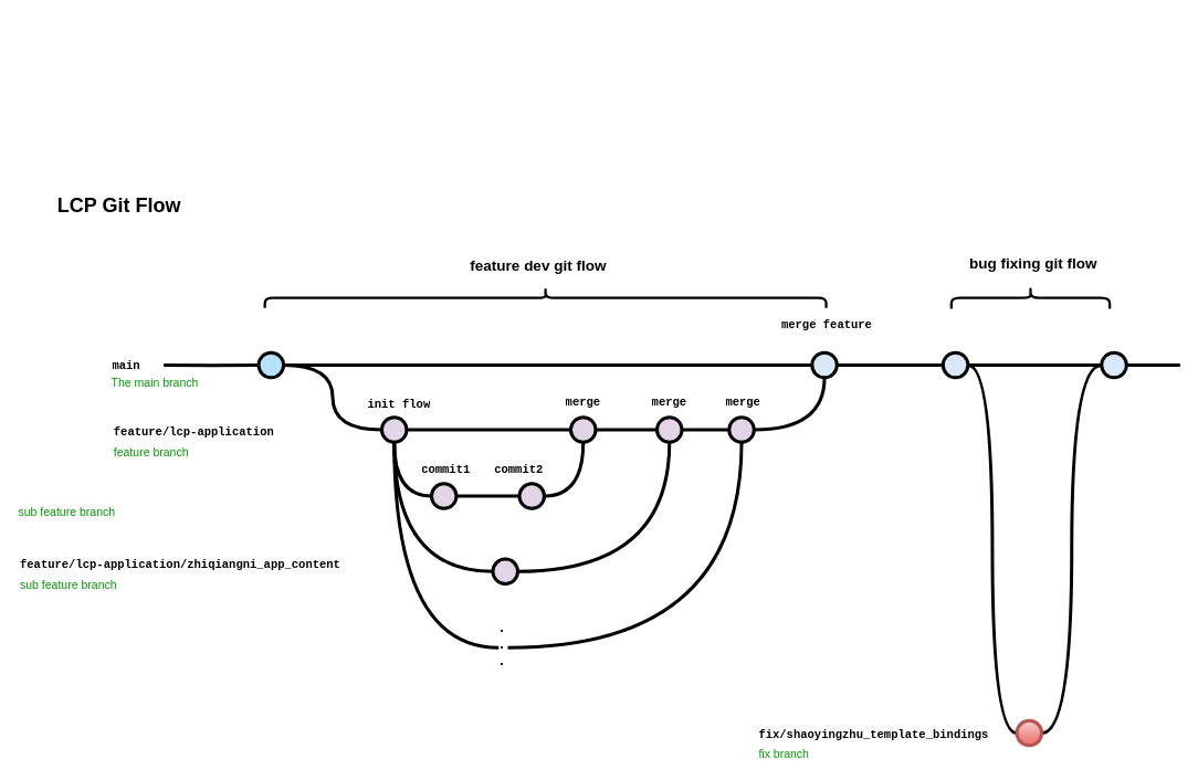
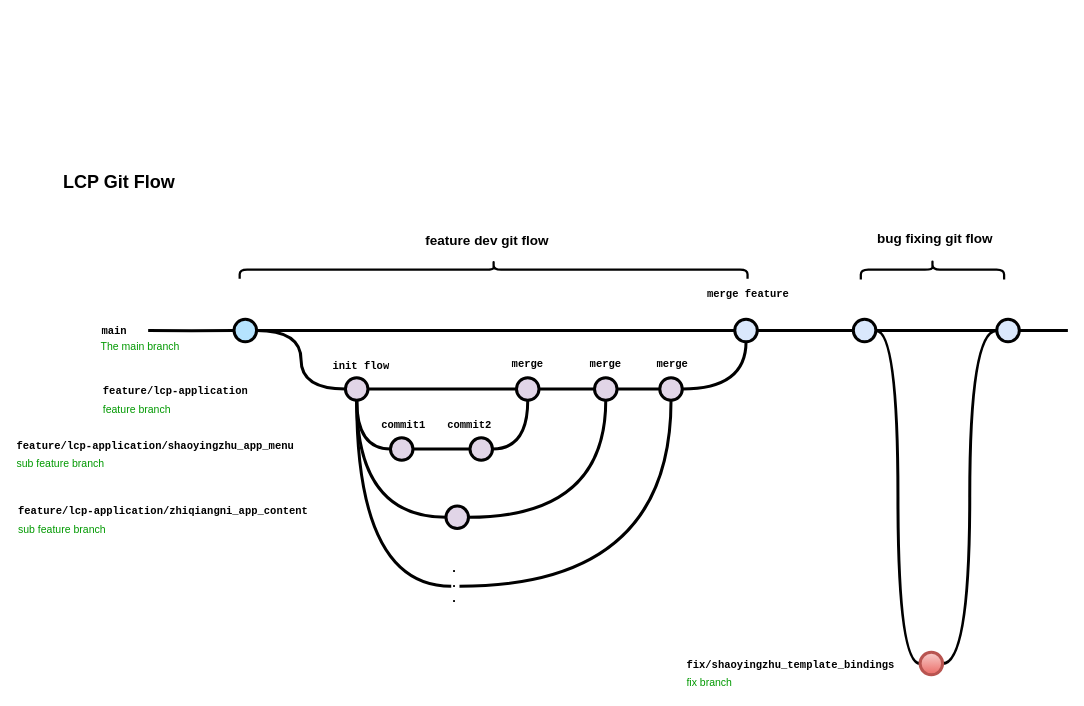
  <mxCell id="0" />
  <mxCell id="1" parent="0" />
- <mxCell id="2" value="&lt;font style=&quot;font-size: 24px;&quot;&gt;LCP Git Flow&lt;/font&gt;" style="text;whiteSpace=wrap;html=1;fontStyle=1;fontSize=17;" parent="1" vertex="1"><mxGeometry x="67" y="227" width="212" height="34" as="geometry" /></mxCell>
+ <mxCell id="2" value="&lt;font style=&quot;font-size: 24px;&quot;&gt;LCP Git Flow&lt;/font&gt;" style="text;whiteSpace=wrap;html=1;fontStyle=1;fontSize=17;" parent="1" vertex="1"><mxGeometry x="82" y="222" width="212" height="34" as="geometry" /></mxCell>
  <mxCell id="3" value="" style="edgeStyle=orthogonalEdgeStyle;rounded=0;html=1;jettySize=auto;orthogonalLoop=1;plain-blue;endArrow=none;endFill=0;strokeWidth=4;strokeColor=#000000;" parent="1" source="5" target="7" edge="1"><mxGeometry x="304.5" y="180" as="geometry" /></mxCell>
  <mxCell id="4" style="edgeStyle=orthogonalEdgeStyle;curved=1;rounded=0;html=1;exitX=1;exitY=0.5;exitPerimeter=0;entryX=0;entryY=0.5;entryPerimeter=0;endArrow=none;endFill=0;jettySize=auto;orthogonalLoop=1;strokeWidth=4;fontSize=15;" parent="1" source="5" target="15" edge="1"><mxGeometry relative="1" as="geometry" /></mxCell>
  <mxCell id="5" value="" style="verticalLabelPosition=bottom;verticalAlign=top;html=1;strokeWidth=4;shape=mxgraph.flowchart.on-page_reference;plain-blue;gradientColor=none;fillColor=#B5E3Fe;strokeColor=#000000;" parent="1" vertex="1"><mxGeometry x="311.5" y="425" width="30" height="30" as="geometry" /></mxCell>
  <mxCell id="6" value="" style="edgeStyle=orthogonalEdgeStyle;curved=1;rounded=0;orthogonalLoop=1;jettySize=auto;html=1;endArrow=none;endFill=0;strokeWidth=4;fontFamily=Courier New;fontSize=16;" parent="1" source="7" target="10" edge="1"><mxGeometry relative="1" as="geometry" /></mxCell>
  <mxCell id="7" value="" style="verticalLabelPosition=bottom;verticalAlign=top;html=1;strokeWidth=4;shape=mxgraph.flowchart.on-page_reference;plain-blue;gradientColor=none;strokeColor=#000000;" parent="1" vertex="1"><mxGeometry x="979" y="425" width="30" height="30" as="geometry" /></mxCell>
  <mxCell id="8" value="" style="edgeStyle=orthogonalEdgeStyle;curved=1;rounded=0;orthogonalLoop=1;jettySize=auto;html=1;endArrow=none;endFill=0;strokeWidth=4;fontFamily=Courier New;fontSize=16;entryX=0;entryY=0.5;entryDx=0;entryDy=0;entryPerimeter=0;" parent="1" source="10" target="11" edge="1"><mxGeometry relative="1" as="geometry"><mxPoint x="1236" y="440" as="targetPoint" /></mxGeometry></mxCell>
  <mxCell id="9" value="" style="edgeStyle=orthogonalEdgeStyle;curved=1;rounded=0;orthogonalLoop=1;jettySize=auto;html=1;endArrow=none;endFill=0;strokeWidth=4;fontFamily=Courier New;fontSize=16;entryX=0;entryY=0.5;entryDx=0;entryDy=0;entryPerimeter=0;" parent="1" source="10" target="20" edge="1"><mxGeometry relative="1" as="geometry"><mxPoint x="1146.5" y="535" as="targetPoint" /></mxGeometry></mxCell>
  <mxCell id="10" value="" style="verticalLabelPosition=bottom;verticalAlign=top;html=1;strokeWidth=4;shape=mxgraph.flowchart.on-page_reference;plain-blue;gradientColor=none;strokeColor=#000000;" parent="1" vertex="1"><mxGeometry x="1137" y="425" width="30" height="30" as="geometry" /></mxCell>
  <mxCell id="11" value="" style="verticalLabelPosition=bottom;verticalAlign=top;html=1;strokeWidth=4;shape=mxgraph.flowchart.on-page_reference;plain-blue;gradientColor=none;strokeColor=#000000;" parent="1" vertex="1"><mxGeometry x="1328.25" y="425" width="30" height="30" as="geometry" /></mxCell>
  <mxCell id="12" value="" style="edgeStyle=orthogonalEdgeStyle;rounded=0;html=1;jettySize=auto;orthogonalLoop=1;strokeWidth=4;endArrow=none;endFill=0;" parent="1" target="5" edge="1"><mxGeometry x="204.5" y="180" as="geometry"><mxPoint x="197" y="440" as="sourcePoint" /></mxGeometry></mxCell>
  <mxCell id="13" value="main" style="text;html=1;strokeColor=none;fillColor=none;align=center;verticalAlign=middle;whiteSpace=wrap;overflow=hidden;fontSize=14;fontStyle=1;fontFamily=Courier New;" parent="1" vertex="1"><mxGeometry x="127" y="430" width="50" height="20" as="geometry" /></mxCell>
  <mxCell id="14" style="edgeStyle=orthogonalEdgeStyle;curved=1;rounded=0;html=1;exitX=1;exitY=0.5;exitPerimeter=0;endArrow=none;endFill=0;jettySize=auto;orthogonalLoop=1;strokeWidth=4;fontSize=15;" parent="1" source="15" target="30" edge="1"><mxGeometry relative="1" as="geometry"><mxPoint x="684" y="518" as="targetPoint" /><Array as="points" /></mxGeometry></mxCell>
  <mxCell id="15" value="" style="verticalLabelPosition=bottom;verticalAlign=top;html=1;strokeWidth=4;shape=mxgraph.flowchart.on-page_reference;plain-purple;gradientColor=none;strokeColor=#000000;" parent="1" vertex="1"><mxGeometry x="460" y="503" width="30" height="30" as="geometry" /></mxCell>
  <mxCell id="16" value="feature/lcp-application" style="text;html=1;strokeColor=none;fillColor=none;align=left;verticalAlign=middle;whiteSpace=wrap;overflow=hidden;fontSize=14;fontStyle=1;fontFamily=Courier New;" parent="1" vertex="1"><mxGeometry x="134.5" y="510" width="240" height="20" as="geometry" /></mxCell>
  <mxCell id="17" value="The main branch&lt;br&gt;" style="text;html=1;strokeColor=none;fillColor=none;align=left;verticalAlign=middle;whiteSpace=wrap;overflow=hidden;fontSize=14;fontStyle=0;fontColor=#009900;" parent="1" vertex="1"><mxGeometry x="132.25" y="450" width="132.25" height="20" as="geometry" /></mxCell>
  <mxCell id="18" value="feature branch" style="text;html=1;strokeColor=none;fillColor=none;align=left;verticalAlign=middle;whiteSpace=wrap;overflow=hidden;fontSize=14;fontStyle=0;fontColor=#009900;" parent="1" vertex="1"><mxGeometry x="134.5" y="535" width="202.25" height="20" as="geometry" /></mxCell>
  <mxCell id="19" value="" style="edgeStyle=orthogonalEdgeStyle;curved=1;rounded=0;orthogonalLoop=1;jettySize=auto;html=1;endArrow=none;endFill=0;strokeWidth=4;fontFamily=Courier New;fontSize=16;entryX=0;entryY=0.5;entryDx=0;entryDy=0;entryPerimeter=0;" parent="1" source="20" target="11" edge="1"><mxGeometry relative="1" as="geometry"><mxPoint x="1359.25" y="520" as="targetPoint" /></mxGeometry></mxCell>
  <mxCell id="20" value="" style="verticalLabelPosition=bottom;verticalAlign=top;html=1;strokeWidth=4;shape=mxgraph.flowchart.on-page_reference;plain-blue;gradientColor=#EA6B66;strokeColor=#B85450;fillColor=#F8CECC;" parent="1" vertex="1"><mxGeometry x="1226" y="869" width="30" height="30" as="geometry" /></mxCell>
  <mxCell id="21" value="" style="verticalLabelPosition=bottom;verticalAlign=top;html=1;strokeWidth=4;shape=mxgraph.flowchart.on-page_reference;plain-purple;gradientColor=none;strokeColor=#000000;" vertex="1" parent="1"><mxGeometry x="520" y="583" width="30" height="30" as="geometry" /></mxCell>
  <mxCell id="22" style="edgeStyle=orthogonalEdgeStyle;curved=1;rounded=0;html=1;exitX=0.5;exitY=1;exitPerimeter=0;endArrow=none;endFill=0;jettySize=auto;orthogonalLoop=1;strokeWidth=4;fontSize=15;exitDx=0;exitDy=0;entryX=0;entryY=0.5;entryDx=0;entryDy=0;entryPerimeter=0;" edge="1" parent="1" source="15" target="21"><mxGeometry relative="1" as="geometry"><mxPoint x="401" y="535" as="sourcePoint" /><mxPoint x="444" y="615" as="targetPoint" /></mxGeometry></mxCell>
  <mxCell id="23" value="" style="verticalLabelPosition=bottom;verticalAlign=top;html=1;strokeWidth=4;shape=mxgraph.flowchart.on-page_reference;plain-purple;gradientColor=none;strokeColor=#000000;" vertex="1" parent="1"><mxGeometry x="626" y="583" width="30" height="30" as="geometry" /></mxCell>
  <mxCell id="24" style="edgeStyle=orthogonalEdgeStyle;curved=1;rounded=0;html=1;exitX=1;exitY=0.5;exitPerimeter=0;endArrow=none;endFill=0;jettySize=auto;orthogonalLoop=1;strokeWidth=4;fontSize=15;exitDx=0;exitDy=0;entryX=0;entryY=0.5;entryDx=0;entryDy=0;entryPerimeter=0;" edge="1" parent="1" source="21" target="23"><mxGeometry relative="1" as="geometry"><mxPoint x="541" y="600" as="sourcePoint" /><mxPoint x="574" y="665" as="targetPoint" /></mxGeometry></mxCell>
  <mxCell id="25" style="edgeStyle=orthogonalEdgeStyle;curved=1;rounded=0;html=1;exitX=0.5;exitY=1;exitPerimeter=0;entryX=1;entryY=0.5;entryPerimeter=0;endArrow=none;endFill=0;jettySize=auto;orthogonalLoop=1;strokeWidth=4;fontSize=15;entryDx=0;entryDy=0;exitDx=0;exitDy=0;" edge="1" parent="1" source="30" target="23"><mxGeometry relative="1" as="geometry"><mxPoint x="699" y="533" as="sourcePoint" /><mxPoint x="715" y="591" as="targetPoint" /></mxGeometry></mxCell>
+ <mxCell id="26" value="feature/lcp-application/shaoyingzhu_app_menu" style="text;html=1;strokeColor=none;fillColor=none;align=left;verticalAlign=middle;whiteSpace=wrap;overflow=hidden;fontSize=14;fontStyle=1;fontFamily=Courier New;" vertex="1" parent="1"><mxGeometry x="20.38" y="583" width="428" height="24" as="geometry" /></mxCell>
  <mxCell id="27" value="commit1" style="text;html=1;strokeColor=none;fillColor=none;align=center;verticalAlign=middle;whiteSpace=wrap;overflow=hidden;fontSize=14;fontStyle=1;fontFamily=Courier New;" vertex="1" parent="1"><mxGeometry x="494" y="555" width="87" height="23" as="geometry" /></mxCell>
  <mxCell id="28" value="commit2" style="text;html=1;strokeColor=none;fillColor=none;align=center;verticalAlign=middle;whiteSpace=wrap;overflow=hidden;fontSize=14;fontStyle=1;fontFamily=Courier New;" vertex="1" parent="1"><mxGeometry x="582.25" y="555" width="87" height="23" as="geometry" /></mxCell>
  <mxCell id="29" value="sub feature branch" style="text;html=1;strokeColor=none;fillColor=none;align=left;verticalAlign=middle;whiteSpace=wrap;overflow=hidden;fontSize=14;fontStyle=0;fontColor=#009900;" vertex="1" parent="1"><mxGeometry x="20.38" y="607" width="202.25" height="20" as="geometry" /></mxCell>
  <mxCell id="30" value="" style="verticalLabelPosition=bottom;verticalAlign=top;html=1;strokeWidth=4;shape=mxgraph.flowchart.on-page_reference;plain-purple;gradientColor=none;strokeColor=#000000;" vertex="1" parent="1"><mxGeometry x="688" y="503" width="30" height="30" as="geometry" /></mxCell>
  <mxCell id="31" value="" style="verticalLabelPosition=bottom;verticalAlign=top;html=1;strokeWidth=4;shape=mxgraph.flowchart.on-page_reference;plain-purple;gradientColor=none;strokeColor=#000000;" vertex="1" parent="1"><mxGeometry x="792" y="503" width="30" height="30" as="geometry" /></mxCell>
  <mxCell id="32" style="edgeStyle=orthogonalEdgeStyle;curved=1;rounded=0;html=1;exitX=1;exitY=0.5;exitPerimeter=0;endArrow=none;endFill=0;jettySize=auto;orthogonalLoop=1;strokeWidth=4;fontSize=15;exitDx=0;exitDy=0;" edge="1" parent="1" source="30"><mxGeometry relative="1" as="geometry"><mxPoint x="734" y="568" as="sourcePoint" /><mxPoint x="792" y="518" as="targetPoint" /><Array as="points" /></mxGeometry></mxCell>
  <mxCell id="33" value="feature/lcp-application/zhiqiangni_app_content" style="text;html=1;strokeColor=none;fillColor=none;align=left;verticalAlign=middle;whiteSpace=wrap;overflow=hidden;fontSize=14;fontStyle=1;fontFamily=Courier New;" vertex="1" parent="1"><mxGeometry x="21.62" y="669" width="428" height="24" as="geometry" /></mxCell>
  <mxCell id="34" value="sub feature branch" style="text;html=1;strokeColor=none;fillColor=none;align=left;verticalAlign=middle;whiteSpace=wrap;overflow=hidden;fontSize=14;fontStyle=0;fontColor=#009900;" vertex="1" parent="1"><mxGeometry x="21.62" y="695" width="202.25" height="20" as="geometry" /></mxCell>
  <mxCell id="35" value="" style="verticalLabelPosition=bottom;verticalAlign=top;html=1;strokeWidth=4;shape=mxgraph.flowchart.on-page_reference;plain-purple;gradientColor=none;strokeColor=#000000;" vertex="1" parent="1"><mxGeometry x="594" y="674" width="30" height="30" as="geometry" /></mxCell>
  <mxCell id="36" style="edgeStyle=orthogonalEdgeStyle;curved=1;rounded=0;html=1;exitX=0;exitY=0.5;exitPerimeter=0;entryX=0.5;entryY=1;entryPerimeter=0;endArrow=none;endFill=0;jettySize=auto;orthogonalLoop=1;strokeWidth=4;fontSize=15;entryDx=0;entryDy=0;exitDx=0;exitDy=0;" edge="1" parent="1" source="35" target="15"><mxGeometry relative="1" as="geometry"><mxPoint x="-111.5" y="389.5" as="sourcePoint" /><mxPoint x="-177" y="300.5" as="targetPoint" /></mxGeometry></mxCell>
  <mxCell id="37" style="edgeStyle=orthogonalEdgeStyle;curved=1;rounded=0;html=1;exitX=0.5;exitY=1;exitPerimeter=0;entryX=1;entryY=0.5;entryPerimeter=0;endArrow=none;endFill=0;jettySize=auto;orthogonalLoop=1;strokeWidth=4;fontSize=15;entryDx=0;entryDy=0;exitDx=0;exitDy=0;" edge="1" parent="1" source="31" target="35"><mxGeometry relative="1" as="geometry"><mxPoint x="-111.5" y="389.5" as="sourcePoint" /><mxPoint x="-177" y="300.5" as="targetPoint" /></mxGeometry></mxCell>
  <mxCell id="38" value="init flow" style="text;html=1;strokeColor=none;fillColor=none;align=center;verticalAlign=middle;whiteSpace=wrap;overflow=hidden;fontSize=14;fontStyle=1;fontFamily=Courier New;" vertex="1" parent="1"><mxGeometry x="431" y="476" width="100" height="23" as="geometry" /></mxCell>
  <mxCell id="39" value="merge" style="text;html=1;strokeColor=none;fillColor=none;align=center;verticalAlign=middle;whiteSpace=wrap;overflow=hidden;fontSize=14;fontStyle=1;fontFamily=Courier New;" vertex="1" parent="1"><mxGeometry x="653" y="473" width="100" height="23" as="geometry" /></mxCell>
  <mxCell id="40" value="merge" style="text;html=1;strokeColor=none;fillColor=none;align=center;verticalAlign=middle;whiteSpace=wrap;overflow=hidden;fontSize=14;fontStyle=1;fontFamily=Courier New;" vertex="1" parent="1"><mxGeometry x="757" y="473" width="100" height="23" as="geometry" /></mxCell>
  <mxCell id="41" style="edgeStyle=orthogonalEdgeStyle;curved=1;rounded=0;html=1;entryX=0.5;entryY=1;entryPerimeter=0;endArrow=none;endFill=0;jettySize=auto;orthogonalLoop=1;strokeWidth=4;fontSize=15;entryDx=0;entryDy=0;exitX=0;exitY=0.5;exitDx=0;exitDy=0;" edge="1" parent="1" source="42" target="15"><mxGeometry relative="1" as="geometry"><mxPoint x="587" y="788" as="sourcePoint" /><mxPoint x="-177" y="300.5" as="targetPoint" /></mxGeometry></mxCell>
  <mxCell id="42" value="·&lt;br&gt;·&lt;br&gt;·" style="text;whiteSpace=wrap;html=1;fontStyle=1;fontSize=17;verticalAlign=middle;" vertex="1" parent="1"><mxGeometry x="601" y="739" width="11" height="84" as="geometry" /></mxCell>
  <mxCell id="43" value="" style="verticalLabelPosition=bottom;verticalAlign=top;html=1;strokeWidth=4;shape=mxgraph.flowchart.on-page_reference;plain-purple;gradientColor=none;strokeColor=#000000;" vertex="1" parent="1"><mxGeometry x="879" y="503" width="30" height="30" as="geometry" /></mxCell>
  <mxCell id="44" style="edgeStyle=orthogonalEdgeStyle;curved=1;rounded=0;html=1;exitX=1;exitY=0.5;exitPerimeter=0;endArrow=none;endFill=0;jettySize=auto;orthogonalLoop=1;strokeWidth=4;fontSize=15;exitDx=0;exitDy=0;entryX=0;entryY=0.5;entryDx=0;entryDy=0;entryPerimeter=0;" edge="1" parent="1" source="31" target="43"><mxGeometry relative="1" as="geometry"><mxPoint x="728" y="528" as="sourcePoint" /><mxPoint x="802" y="528" as="targetPoint" /><Array as="points" /></mxGeometry></mxCell>
  <mxCell id="45" style="edgeStyle=orthogonalEdgeStyle;curved=1;rounded=0;html=1;exitX=0.5;exitY=1;exitPerimeter=0;entryX=1;entryY=0.5;endArrow=none;endFill=0;jettySize=auto;orthogonalLoop=1;strokeWidth=4;fontSize=15;entryDx=0;entryDy=0;exitDx=0;exitDy=0;" edge="1" parent="1" source="43" target="42"><mxGeometry relative="1" as="geometry"><mxPoint x="-111.5" y="389.5" as="sourcePoint" /><mxPoint x="-177" y="300.5" as="targetPoint" /></mxGeometry></mxCell>
  <mxCell id="46" value="merge" style="text;html=1;strokeColor=none;fillColor=none;align=center;verticalAlign=middle;whiteSpace=wrap;overflow=hidden;fontSize=14;fontStyle=1;fontFamily=Courier New;" vertex="1" parent="1"><mxGeometry x="846" y="473" width="100" height="23" as="geometry" /></mxCell>
  <mxCell id="47" style="edgeStyle=orthogonalEdgeStyle;curved=1;rounded=0;html=1;exitX=0.5;exitY=1;exitPerimeter=0;entryX=1;entryY=0.5;entryPerimeter=0;endArrow=none;endFill=0;jettySize=auto;orthogonalLoop=1;strokeWidth=4;fontSize=15;entryDx=0;entryDy=0;exitDx=0;exitDy=0;" edge="1" parent="1" source="7" target="43"><mxGeometry relative="1" as="geometry"><mxPoint x="-111.5" y="389.5" as="sourcePoint" /><mxPoint x="-177" y="300.5" as="targetPoint" /></mxGeometry></mxCell>
  <mxCell id="48" value="merge feature" style="text;html=1;strokeColor=none;fillColor=none;align=center;verticalAlign=middle;whiteSpace=wrap;overflow=hidden;fontSize=14;fontStyle=1;fontFamily=Courier New;" vertex="1" parent="1"><mxGeometry x="932" y="380" width="130" height="24" as="geometry" /></mxCell>
  <mxCell id="49" value="fix/shaoyingzhu_template_bindings" style="text;html=1;strokeColor=none;fillColor=none;align=left;verticalAlign=middle;whiteSpace=wrap;overflow=hidden;fontSize=14;fontStyle=1;fontFamily=Courier New;" vertex="1" parent="1"><mxGeometry x="913" y="875" width="428" height="24" as="geometry" /></mxCell>
  <mxCell id="50" value="fix branch" style="text;html=1;strokeColor=none;fillColor=none;align=left;verticalAlign=middle;whiteSpace=wrap;overflow=hidden;fontSize=14;fontStyle=0;fontColor=#009900;" vertex="1" parent="1"><mxGeometry x="913" y="899" width="202.25" height="20" as="geometry" /></mxCell>
  <mxCell id="51" value="" style="edgeStyle=orthogonalEdgeStyle;curved=1;rounded=0;orthogonalLoop=1;jettySize=auto;html=1;endArrow=none;endFill=0;strokeWidth=4;fontFamily=Courier New;fontSize=16;exitX=1;exitY=0.5;exitDx=0;exitDy=0;exitPerimeter=0;" edge="1" parent="1" source="11"><mxGeometry relative="1" as="geometry"><mxPoint x="1266" y="440" as="sourcePoint" /><mxPoint x="1423" y="440" as="targetPoint" /></mxGeometry></mxCell>
  <mxCell id="52" value="" style="shape=curlyBracket;whiteSpace=wrap;html=1;rounded=1;strokeWidth=3;rotation=90;" vertex="1" parent="1"><mxGeometry x="645.5" y="20.5" width="24" height="677" as="geometry" /></mxCell>
  <mxCell id="53" value="&lt;font style=&quot;font-size: 18px;&quot;&gt;feature dev git flow&lt;/font&gt;" style="text;whiteSpace=wrap;html=1;fontStyle=1;fontSize=17;" vertex="1" parent="1"><mxGeometry x="565" y="303" width="234" height="32" as="geometry" /></mxCell>
  <mxCell id="54" value="&lt;font style=&quot;font-size: 18px;&quot;&gt;bug fixing git flow&lt;/font&gt;" style="text;whiteSpace=wrap;html=1;fontStyle=1;fontSize=17;" vertex="1" parent="1"><mxGeometry x="1167" y="301" width="234" height="32" as="geometry" /></mxCell>
  <mxCell id="55" value="" style="shape=curlyBracket;whiteSpace=wrap;html=1;rounded=1;strokeWidth=3;rotation=90;" vertex="1" parent="1"><mxGeometry x="1229.5" y="263.5" width="26" height="191" as="geometry" /></mxCell>
